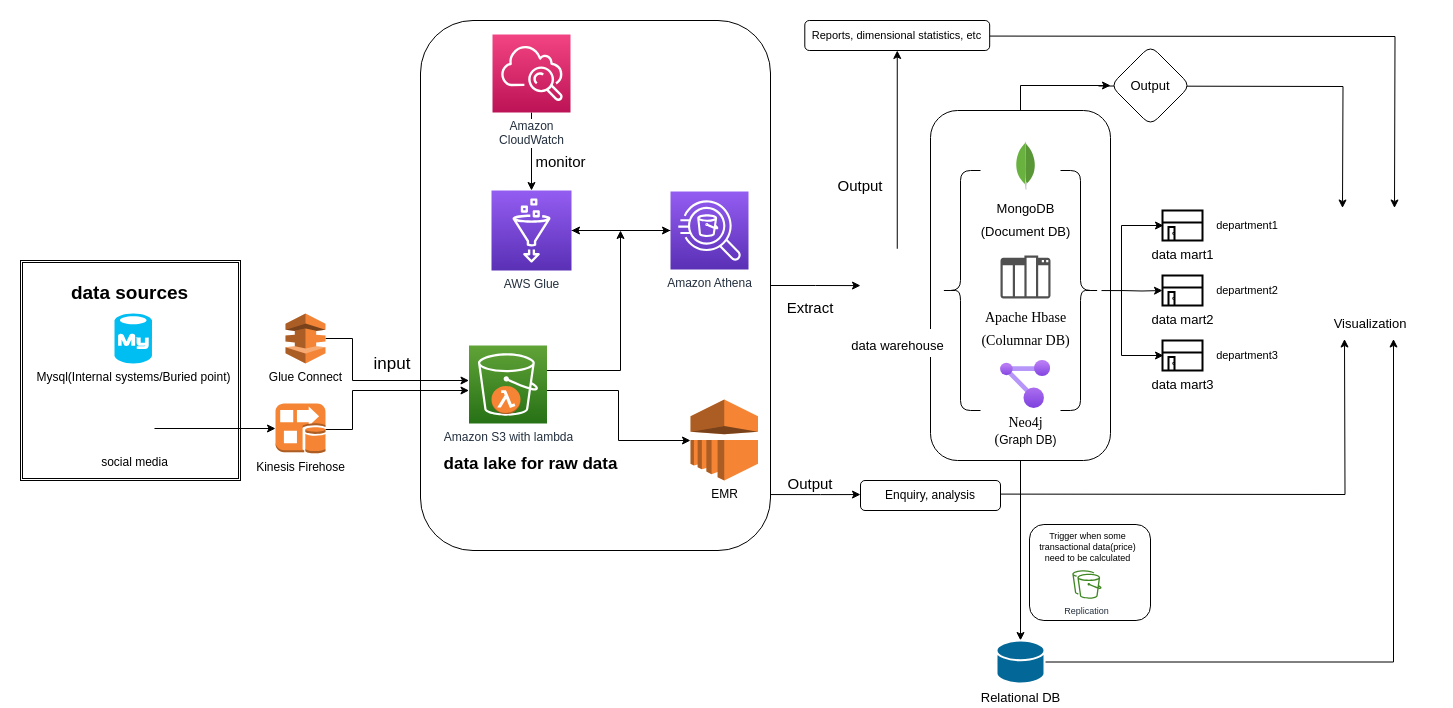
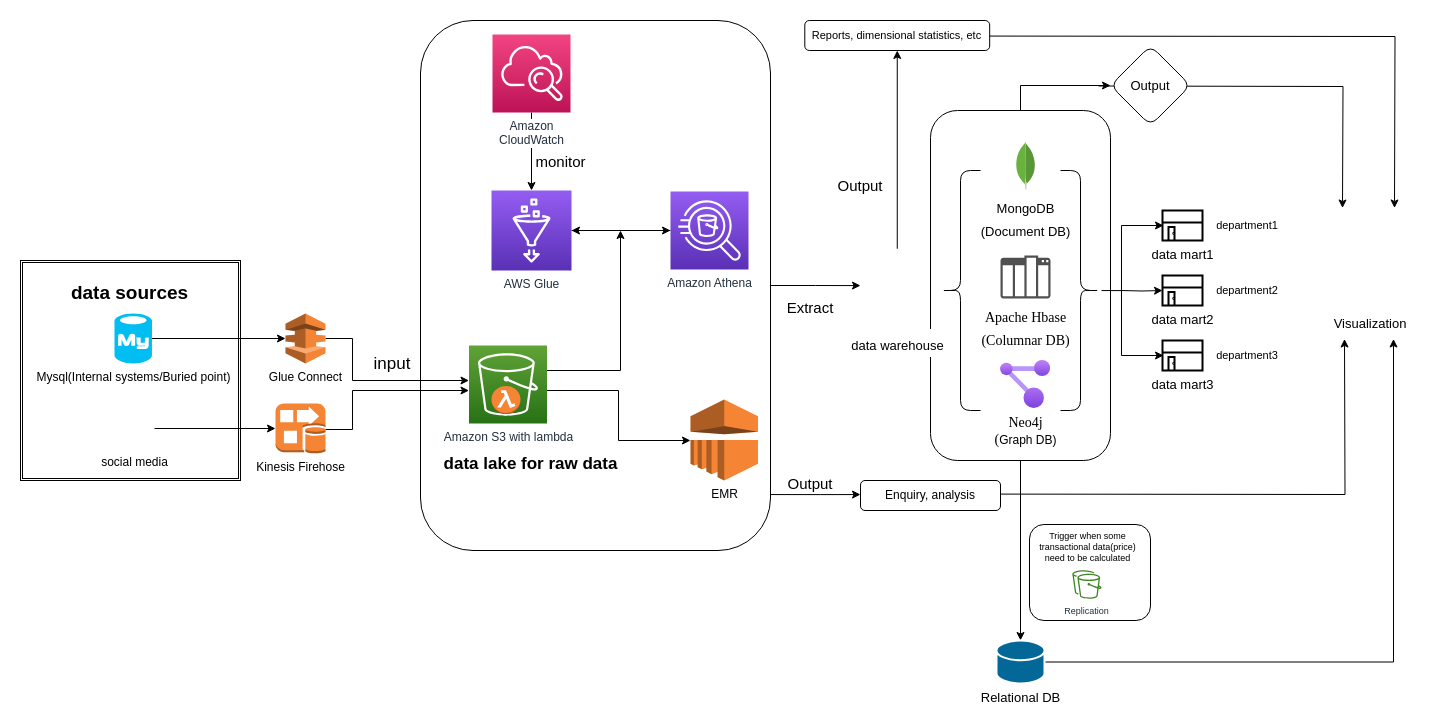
  <mxCell id="0" />
  <mxCell id="1" parent="0" />
  <mxCell id="2" value="" style="rounded=1;whiteSpace=wrap;html=1;fontSize=13;" vertex="1" parent="1"><mxGeometry x="1029" y="524" width="121" height="96" as="geometry" /></mxCell>
  <mxCell id="3" style="edgeStyle=orthogonalEdgeStyle;rounded=0;orthogonalLoop=1;jettySize=auto;html=1;entryX=0;entryY=0.5;entryDx=0;entryDy=0;fontSize=13;" edge="1" parent="1" source="5" target="60"><mxGeometry relative="1" as="geometry" /></mxCell>
  <mxCell id="4" style="edgeStyle=orthogonalEdgeStyle;rounded=0;orthogonalLoop=1;jettySize=auto;html=1;fontSize=13;" edge="1" parent="1" source="5" target="7"><mxGeometry relative="1" as="geometry" /></mxCell>
  <mxCell id="5" value="" style="rounded=1;whiteSpace=wrap;html=1;fontSize=13;" vertex="1" parent="1"><mxGeometry x="930" y="110" width="180" height="350" as="geometry" /></mxCell>
  <mxCell id="6" style="edgeStyle=orthogonalEdgeStyle;rounded=0;orthogonalLoop=1;jettySize=auto;html=1;fontSize=13;exitX=1;exitY=0.5;exitDx=0;exitDy=0;exitPerimeter=0;" edge="1" parent="1" source="7"><mxGeometry relative="1" as="geometry"><mxPoint x="1060" y="720" as="sourcePoint" /><mxPoint x="1393" y="338.5" as="targetPoint" /><Array as="points"><mxPoint x="1393" y="661" /></Array></mxGeometry></mxCell>
  <mxCell id="7" value="Relational DB" style="shape=mxgraph.cisco.storage.relational_database;html=1;pointerEvents=1;dashed=0;fillColor=#036897;strokeColor=#ffffff;strokeWidth=2;verticalLabelPosition=bottom;verticalAlign=top;align=center;outlineConnect=0;fontSize=13;" vertex="1" parent="1"><mxGeometry x="996" y="640" width="48" height="43" as="geometry" /></mxCell>
  <mxCell id="8" style="edgeStyle=orthogonalEdgeStyle;rounded=0;orthogonalLoop=1;jettySize=auto;html=1;fontSize=15;" edge="1" parent="1" source="10" target="38"><mxGeometry relative="1" as="geometry" /></mxCell>
  <mxCell id="9" value="" style="edgeStyle=orthogonalEdgeStyle;rounded=0;orthogonalLoop=1;jettySize=auto;html=1;fontSize=11;" edge="1" parent="1"><mxGeometry relative="1" as="geometry"><mxPoint x="770" y="494.059" as="sourcePoint" /><mxPoint x="860" y="494.059" as="targetPoint" /><Array as="points"><mxPoint x="820" y="494" /><mxPoint x="820" y="494" /></Array></mxGeometry></mxCell>
  <mxCell id="10" value="" style="rounded=1;whiteSpace=wrap;html=1;fontSize=17;" vertex="1" parent="1"><mxGeometry x="420" y="20" width="350" height="530" as="geometry" /></mxCell>
  <mxCell id="11" value="" style="shape=ext;double=1;whiteSpace=wrap;html=1;aspect=fixed;" vertex="1" parent="1"><mxGeometry y="260" width="220" height="220" as="geometry" x="20" /></mxCell>
  <mxCell id="12" style="edgeStyle=orthogonalEdgeStyle;rounded=0;orthogonalLoop=1;jettySize=auto;html=1;fontSize=23;" edge="1" parent="1" source="14" target="21"><mxGeometry relative="1" as="geometry"><Array as="points"><mxPoint x="618" y="390" /><mxPoint x="618" y="440" /></Array></mxGeometry></mxCell>
  <mxCell id="13" style="edgeStyle=orthogonalEdgeStyle;rounded=0;orthogonalLoop=1;jettySize=auto;html=1;fontSize=23;" edge="1" parent="1" source="14"><mxGeometry relative="1" as="geometry"><mxPoint x="620" y="230" as="targetPoint" /><Array as="points"><mxPoint x="620" y="370" /></Array></mxGeometry></mxCell>
  <mxCell id="14" value="Amazon S3 with lambda" style="outlineConnect=0;fontColor=#232F3E;gradientColor=#60A337;gradientDirection=north;fillColor=#277116;strokeColor=#ffffff;dashed=0;verticalLabelPosition=bottom;verticalAlign=top;align=center;html=1;fontSize=12;fontStyle=0;aspect=fixed;shape=mxgraph.aws4.resourceIcon;resIcon=mxgraph.aws4.s3;labelBackgroundColor=#ffffff;" parent="1" vertex="1"><mxGeometry x="468.5" y="345" width="78" height="78" as="geometry" /></mxCell>
  <mxCell id="15" value="" style="edgeStyle=orthogonalEdgeStyle;rounded=0;orthogonalLoop=1;jettySize=auto;html=1;fontSize=23;" edge="1" parent="1" source="16" target="18"><mxGeometry relative="1" as="geometry" /></mxCell>
  <mxCell id="16" value="AWS Glue" style="outlineConnect=0;fontColor=#232F3E;gradientColor=#945DF2;gradientDirection=north;fillColor=#5A30B5;strokeColor=#ffffff;dashed=0;verticalLabelPosition=bottom;verticalAlign=top;align=center;html=1;fontSize=12;fontStyle=0;aspect=fixed;shape=mxgraph.aws4.resourceIcon;resIcon=mxgraph.aws4.glue;labelBackgroundColor=#ffffff;" parent="1" vertex="1"><mxGeometry x="491" y="190" width="80" height="80" as="geometry" /></mxCell>
  <mxCell id="17" style="edgeStyle=orthogonalEdgeStyle;rounded=0;orthogonalLoop=1;jettySize=auto;html=1;fontSize=23;" edge="1" parent="1" source="18" target="16"><mxGeometry relative="1" as="geometry" /></mxCell>
  <mxCell id="18" value="Amazon Athena" style="outlineConnect=0;fontColor=#232F3E;gradientColor=#945DF2;gradientDirection=north;fillColor=#5A30B5;strokeColor=#ffffff;dashed=0;verticalLabelPosition=bottom;verticalAlign=top;align=center;html=1;fontSize=12;fontStyle=0;aspect=fixed;shape=mxgraph.aws4.resourceIcon;resIcon=mxgraph.aws4.athena;labelBackgroundColor=#ffffff;" parent="1" vertex="1"><mxGeometry x="670" y="191" width="78" height="78" as="geometry" /></mxCell>
  <mxCell id="19" style="edgeStyle=orthogonalEdgeStyle;rounded=0;orthogonalLoop=1;jettySize=auto;html=1;fontSize=23;" edge="1" parent="1" source="20" target="16"><mxGeometry relative="1" as="geometry" /></mxCell>
  <mxCell id="20" value="Amazon&lt;br&gt;CloudWatch&lt;br&gt;" style="outlineConnect=0;fontColor=#232F3E;gradientColor=#F34482;gradientDirection=north;fillColor=#BC1356;strokeColor=#ffffff;dashed=0;verticalLabelPosition=bottom;verticalAlign=top;align=center;html=1;fontSize=12;fontStyle=0;aspect=fixed;shape=mxgraph.aws4.resourceIcon;resIcon=mxgraph.aws4.cloudwatch;labelBackgroundColor=#ffffff;" parent="1" vertex="1"><mxGeometry x="492" y="34" width="78" height="78" as="geometry" /></mxCell>
  <mxCell id="21" value="EMR" style="outlineConnect=0;dashed=0;verticalLabelPosition=bottom;verticalAlign=top;align=center;html=1;shape=mxgraph.aws3.emr;fillColor=#F58534;gradientColor=none;" vertex="1" parent="1"><mxGeometry x="690" y="399" width="67.5" height="81" as="geometry" /></mxCell>
  <mxCell id="22" style="edgeStyle=orthogonalEdgeStyle;rounded=0;orthogonalLoop=1;jettySize=auto;html=1;exitX=1;exitY=0.5;exitDx=0;exitDy=0;exitPerimeter=0;fontSize=23;" edge="1" parent="1" source="23" target="14"><mxGeometry relative="1" as="geometry"><Array as="points"><mxPoint x="352" y="338" /><mxPoint x="352" y="380" /></Array></mxGeometry></mxCell>
  <mxCell id="23" value="Glue Connect" style="outlineConnect=0;dashed=0;verticalLabelPosition=bottom;verticalAlign=top;align=center;html=1;shape=mxgraph.aws3.direct_connect;fillColor=#F58536;gradientColor=none;" vertex="1" parent="1"><mxGeometry x="285" y="313" width="40" height="50" as="geometry" /></mxCell>
  <mxCell id="24" style="edgeStyle=orthogonalEdgeStyle;rounded=0;orthogonalLoop=1;jettySize=auto;html=1;exitX=1;exitY=0.52;exitDx=0;exitDy=0;exitPerimeter=0;fontSize=23;" edge="1" parent="1" source="25" target="14"><mxGeometry relative="1" as="geometry"><Array as="points"><mxPoint x="352" y="429" /><mxPoint x="352" y="390" /></Array></mxGeometry></mxCell>
  <mxCell id="25" value="Kinesis Firehose" style="outlineConnect=0;dashed=0;verticalLabelPosition=bottom;verticalAlign=top;align=center;html=1;shape=mxgraph.aws3.kinesis_firehose;fillColor=#F58534;gradientColor=none;" vertex="1" parent="1"><mxGeometry x="275" y="403" width="50" height="50" as="geometry" /></mxCell>
+ <mxCell id="26" style="edgeStyle=orthogonalEdgeStyle;rounded=0;orthogonalLoop=1;jettySize=auto;html=1;entryX=0;entryY=0.5;entryDx=0;entryDy=0;entryPerimeter=0;fontSize=23;" edge="1" parent="1" source="27" target="23"><mxGeometry relative="1" as="geometry" /></mxCell>
  <mxCell id="27" value="Mysql(Internal systems/Buried point)" style="verticalLabelPosition=bottom;html=1;verticalAlign=top;align=center;strokeColor=none;fillColor=#00BEF2;shape=mxgraph.azure.mysql_database;" vertex="1" parent="1"><mxGeometry x="114" y="313" width="37.5" height="50" as="geometry" /></mxCell>
  <mxCell id="28" style="edgeStyle=orthogonalEdgeStyle;rounded=0;orthogonalLoop=1;jettySize=auto;html=1;entryX=0;entryY=0.5;entryDx=0;entryDy=0;entryPerimeter=0;fontSize=23;" edge="1" parent="1" source="29" target="25"><mxGeometry relative="1" as="geometry" /></mxCell>
  <mxCell id="29" value="social media" style="shape=image;html=1;verticalAlign=top;verticalLabelPosition=bottom;labelBackgroundColor=#ffffff;imageAspect=0;aspect=fixed;image=https://cdn4.iconfinder.com/data/icons/social-media-flat-7/64/Social-media_Twitter-128.png" vertex="1" parent="1"><mxGeometry x="114" y="408" width="40" height="40" as="geometry" /></mxCell>
  <mxCell id="30" value="data sources" style="text;strokeColor=none;fillColor=none;html=1;fontSize=19;fontStyle=1;verticalAlign=middle;align=center;" vertex="1" parent="1"><mxGeometry x="104" y="278" width="50" height="30" as="geometry" /></mxCell>
  <mxCell id="31" value="input" style="text;html=1;strokeColor=none;fillColor=none;align=center;verticalAlign=middle;whiteSpace=wrap;rounded=0;fontSize=17;" vertex="1" parent="1"><mxGeometry x="362" y="349" width="60" height="30" as="geometry" /></mxCell>
  <mxCell id="32" value="data lake for raw data" style="text;html=1;strokeColor=none;fillColor=none;align=center;verticalAlign=middle;whiteSpace=wrap;rounded=0;fontSize=17;fontStyle=1" vertex="1" parent="1"><mxGeometry x="410" y="460" width="241" height="8" as="geometry" /></mxCell>
  <mxCell id="33" value="" style="outlineConnect=0;dashed=0;verticalLabelPosition=bottom;verticalAlign=top;align=center;html=1;shape=mxgraph.aws3.lambda_function;fillColor=#F58534;gradientColor=none;fontSize=23;" vertex="1" parent="1"><mxGeometry x="491" y="385.5" width="29" height="28" as="geometry" /></mxCell>
  <mxCell id="34" value="monitor" style="text;html=1;strokeColor=none;fillColor=none;align=center;verticalAlign=middle;whiteSpace=wrap;rounded=0;fontSize=15;" vertex="1" parent="1"><mxGeometry x="440" y="150" width="241" height="22" as="geometry" /></mxCell>
  <mxCell id="35" value="" style="edgeStyle=orthogonalEdgeStyle;rounded=0;orthogonalLoop=1;jettySize=auto;html=1;fontSize=13;" edge="1" parent="1" target="40"><mxGeometry relative="1" as="geometry"><mxPoint x="1120" y="290" as="sourcePoint" /></mxGeometry></mxCell>
  <mxCell id="36" style="edgeStyle=orthogonalEdgeStyle;rounded=0;orthogonalLoop=1;jettySize=auto;html=1;entryX=0;entryY=0.5;entryDx=0;entryDy=0;fontSize=13;" edge="1" parent="1"><mxGeometry relative="1" as="geometry"><mxPoint x="1121" y="290" as="sourcePoint" /><mxPoint x="1163" y="225" as="targetPoint" /><Array as="points"><mxPoint x="1121" y="225" /></Array></mxGeometry></mxCell>
  <mxCell id="37" style="edgeStyle=orthogonalEdgeStyle;rounded=0;orthogonalLoop=1;jettySize=auto;html=1;fontSize=11;" edge="1" parent="1" source="38" target="47"><mxGeometry relative="1" as="geometry"><mxPoint x="896.75" y="410" as="targetPoint" /></mxGeometry></mxCell>
  <mxCell id="38" value="&lt;font style=&quot;font-size: 13px&quot;&gt;data warehouse&lt;/font&gt;" style="shape=image;html=1;verticalAlign=top;verticalLabelPosition=bottom;labelBackgroundColor=#ffffff;imageAspect=0;aspect=fixed;image=https://cdn1.iconfinder.com/data/icons/2-building-line-filled/614/Warehouse-128.png;fontSize=23;" vertex="1" parent="1"><mxGeometry x="860" y="248.25" width="73.5" height="73.5" as="geometry" /></mxCell>
  <mxCell id="39" value="data mart1" style="verticalLabelPosition=bottom;html=1;verticalAlign=top;strokeWidth=2;shape=mxgraph.lean_mapping.warehouse;fontSize=13;" vertex="1" parent="1"><mxGeometry x="1162" y="210" width="40" height="30" as="geometry" /></mxCell>
  <mxCell id="40" value="data mart2" style="verticalLabelPosition=bottom;html=1;verticalAlign=top;strokeWidth=2;shape=mxgraph.lean_mapping.warehouse;fontSize=13;" vertex="1" parent="1"><mxGeometry x="1162" y="275" width="40" height="30" as="geometry" /></mxCell>
  <mxCell id="41" value="data mart3" style="verticalLabelPosition=bottom;html=1;verticalAlign=top;strokeWidth=2;shape=mxgraph.lean_mapping.warehouse;fontSize=13;" vertex="1" parent="1"><mxGeometry x="1162" y="340" width="40" height="30" as="geometry" /></mxCell>
  <mxCell id="42" value="Extract" style="text;html=1;strokeColor=none;fillColor=none;align=center;verticalAlign=middle;whiteSpace=wrap;rounded=0;fontSize=15;" vertex="1" parent="1"><mxGeometry x="780" y="291.75" width="60" height="30" as="geometry" /></mxCell>
  <mxCell id="43" value="department1" style="text;html=1;strokeColor=none;fillColor=none;align=center;verticalAlign=middle;whiteSpace=wrap;rounded=0;fontSize=11;" vertex="1" parent="1"><mxGeometry x="1216.5" y="210" width="60" height="30" as="geometry" /></mxCell>
  <mxCell id="44" value="department2" style="text;html=1;strokeColor=none;fillColor=none;align=center;verticalAlign=middle;whiteSpace=wrap;rounded=0;fontSize=11;" vertex="1" parent="1"><mxGeometry x="1216.5" y="275" width="60" height="30" as="geometry" /></mxCell>
  <mxCell id="45" value="department3" style="text;html=1;strokeColor=none;fillColor=none;align=center;verticalAlign=middle;whiteSpace=wrap;rounded=0;fontSize=11;" vertex="1" parent="1"><mxGeometry x="1216.5" y="340" width="60" height="30" as="geometry" /></mxCell>
  <mxCell id="46" style="edgeStyle=orthogonalEdgeStyle;rounded=0;orthogonalLoop=1;jettySize=auto;html=1;entryX=0.75;entryY=0;entryDx=0;entryDy=0;fontSize=13;" edge="1" parent="1"><mxGeometry relative="1" as="geometry"><mxPoint x="917.18" y="35.5" as="sourcePoint" /><mxPoint x="1394" y="207.5" as="targetPoint" /></mxGeometry></mxCell>
  <mxCell id="47" value="Reports, dimensional statistics, etc" style="rounded=1;whiteSpace=wrap;html=1;fontSize=11;" vertex="1" parent="1"><mxGeometry x="804.31" y="20" width="184.87" height="30" as="geometry" /></mxCell>
  <mxCell id="48" value="Output" style="text;html=1;strokeColor=none;fillColor=none;align=center;verticalAlign=middle;whiteSpace=wrap;rounded=0;fontSize=15;" vertex="1" parent="1"><mxGeometry x="830" y="170" width="60" height="30" as="geometry" /></mxCell>
  <mxCell id="49" style="edgeStyle=orthogonalEdgeStyle;rounded=0;orthogonalLoop=1;jettySize=auto;html=1;entryX=0.5;entryY=1;entryDx=0;entryDy=0;fontSize=13;" edge="1" parent="1"><mxGeometry relative="1" as="geometry"><mxPoint x="910" y="493.5" as="sourcePoint" /><mxPoint x="1344" y="338.5" as="targetPoint" /></mxGeometry></mxCell>
  <mxCell id="50" value="Enquiry, analysis" style="whiteSpace=wrap;html=1;fontSize=12;rounded=1;" vertex="1" parent="1"><mxGeometry x="860" y="480" width="140" height="30" as="geometry" /></mxCell>
  <mxCell id="51" value="Output" style="text;html=1;strokeColor=none;fillColor=none;align=center;verticalAlign=middle;whiteSpace=wrap;rounded=0;fontSize=15;" vertex="1" parent="1"><mxGeometry x="780" y="468" width="60" height="30" as="geometry" /></mxCell>
  <mxCell id="52" value="" style="shape=image;html=1;verticalAlign=top;verticalLabelPosition=bottom;labelBackgroundColor=#ffffff;imageAspect=0;aspect=fixed;image=https://cdn3.iconfinder.com/data/icons/fintech-icon/128/11_Data_Visualization-128.png;fontSize=19;" vertex="1" parent="1"><mxGeometry x="1303" y="206.5" width="128" height="128" as="geometry" /></mxCell>
  <mxCell id="53" value="&lt;font style=&quot;font-size: 13px&quot;&gt;MongoDB&lt;br&gt;(Document DB)&lt;/font&gt;" style="dashed=0;outlineConnect=0;html=1;align=center;labelPosition=center;verticalLabelPosition=bottom;verticalAlign=top;shape=mxgraph.weblogos.mongodb;fontSize=19;" vertex="1" parent="1"><mxGeometry x="1015.12" y="141" width="20" height="48.2" as="geometry" /></mxCell>
  <mxCell id="54" value="&lt;span lang=&quot;EN-US&quot; style=&quot;font-size: 10.5pt ; font-family: &amp;#34;dengxian&amp;#34;&quot;&gt;Apache Hbase&lt;br&gt;(Columnar DB)&lt;/span&gt;&lt;span style=&quot;font-size: medium&quot;&gt;&lt;/span&gt;" style="sketch=0;pointerEvents=1;shadow=0;dashed=0;html=1;strokeColor=none;fillColor=#505050;labelPosition=center;verticalLabelPosition=bottom;verticalAlign=top;outlineConnect=0;align=center;shape=mxgraph.office.concepts.column;fontSize=19;" vertex="1" parent="1"><mxGeometry x="1000" y="255" width="50" height="43" as="geometry" /></mxCell>
  <mxCell id="55" value="&lt;div&gt;&lt;font face=&quot;DengXian&quot;&gt;&lt;span style=&quot;font-size: 14px&quot;&gt;Neo4j&lt;/span&gt;&lt;/font&gt;&lt;/div&gt;&lt;div&gt;&lt;font face=&quot;DengXian&quot;&gt;&lt;span style=&quot;font-size: 14px&quot;&gt;(&lt;/span&gt;&lt;/font&gt;Graph DB)&lt;/div&gt;" style="aspect=fixed;html=1;points=[];align=center;image;fontSize=12;image=img/lib/azure2/management_governance/Resource_Graph_Explorer.svg;" vertex="1" parent="1"><mxGeometry x="1000" y="360" width="50.25" height="48" as="geometry" /></mxCell>
  <mxCell id="56" value="" style="shape=curlyBracket;whiteSpace=wrap;html=1;rounded=1;fontSize=13;" vertex="1" parent="1"><mxGeometry x="940" y="170" width="40" height="240" as="geometry" /></mxCell>
  <mxCell id="57" style="edgeStyle=orthogonalEdgeStyle;rounded=0;orthogonalLoop=1;jettySize=auto;html=1;entryX=0;entryY=0.5;entryDx=0;entryDy=0;fontSize=13;" edge="1" parent="1"><mxGeometry relative="1" as="geometry"><mxPoint x="1101" y="290.059" as="sourcePoint" /><mxPoint x="1163" y="355" as="targetPoint" /><Array as="points"><mxPoint x="1121" y="290" /><mxPoint x="1121" y="355" /></Array></mxGeometry></mxCell>
  <mxCell id="58" value="" style="shape=curlyBracket;whiteSpace=wrap;html=1;rounded=1;flipH=1;fontSize=13;" vertex="1" parent="1"><mxGeometry x="1060" y="170" width="40" height="240" as="geometry" /></mxCell>
  <mxCell id="59" style="edgeStyle=orthogonalEdgeStyle;rounded=0;orthogonalLoop=1;jettySize=auto;html=1;entryX=0.5;entryY=0;entryDx=0;entryDy=0;fontSize=13;" edge="1" parent="1"><mxGeometry relative="1" as="geometry"><mxPoint x="1098" y="85.5" as="sourcePoint" /><mxPoint x="1342" y="207.5" as="targetPoint" /></mxGeometry></mxCell>
  <mxCell id="60" value="Output" style="rhombus;whiteSpace=wrap;html=1;fontSize=13;rounded=1;" vertex="1" parent="1"><mxGeometry x="1110" y="45" width="80" height="80" as="geometry" /></mxCell>
  <mxCell id="61" value="Trigger when some transactional data(price) need to be calculated" style="text;html=1;strokeColor=none;fillColor=none;align=center;verticalAlign=middle;whiteSpace=wrap;rounded=0;fontSize=9;" vertex="1" parent="1"><mxGeometry x="1030" y="519" width="114.88" height="56" as="geometry" /></mxCell>
  <mxCell id="62" value="Replication" style="sketch=0;outlineConnect=0;fontColor=#232F3E;gradientColor=none;fillColor=#3F8624;strokeColor=none;dashed=0;verticalLabelPosition=bottom;verticalAlign=top;align=center;html=1;fontSize=9;fontStyle=0;aspect=fixed;pointerEvents=1;shape=mxgraph.aws4.replication;" vertex="1" parent="1"><mxGeometry x="1071.83" y="569" width="29.23" height="30" as="geometry" /></mxCell>
  <mxCell id="63" value="Visualization" style="text;html=1;strokeColor=none;fillColor=none;align=center;verticalAlign=middle;whiteSpace=wrap;rounded=0;fontSize=13;" vertex="1" parent="1"><mxGeometry x="1340" y="308" width="60" height="30" as="geometry" /></mxCell>
